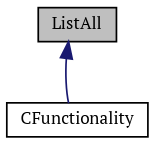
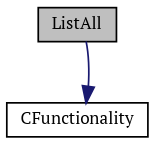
  digraph {
    fontname="PT Serif"
    node [color=black fontname="PT Serif" fontsize=10 shape=record style=filled]
    n1 [fillcolor=grey75 fontcolor=black height=0.2 label=ListAll width=0.4]
    n2 [fillcolor=white height=0.2 label=CFunctionality width=0.4]
-   n1 -> n2 [color=midnightblue dir=back fontname="PT Serif" fontsize=10 labelfontname=Helvetica labelfontsize=10 style=solid]
+   n2 -> n1 [color=midnightblue dir=back fontname="PT Serif" fontsize=10 labelfontname=Helvetica labelfontsize=10 style=solid]
  }
